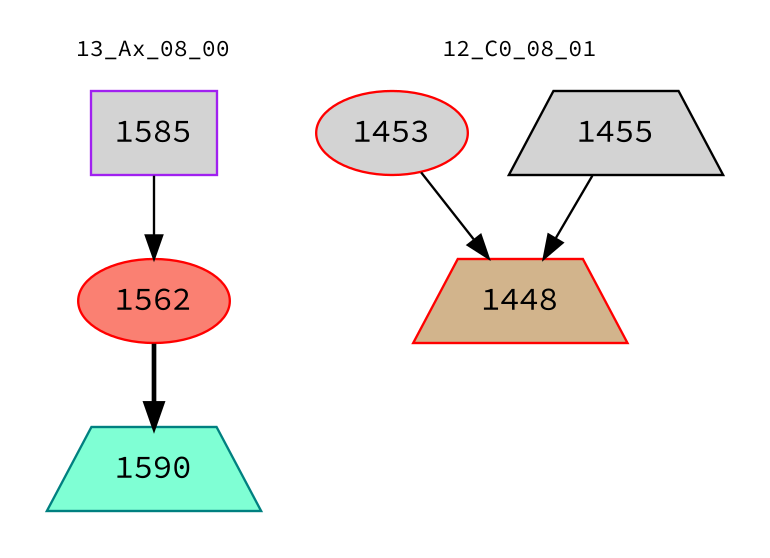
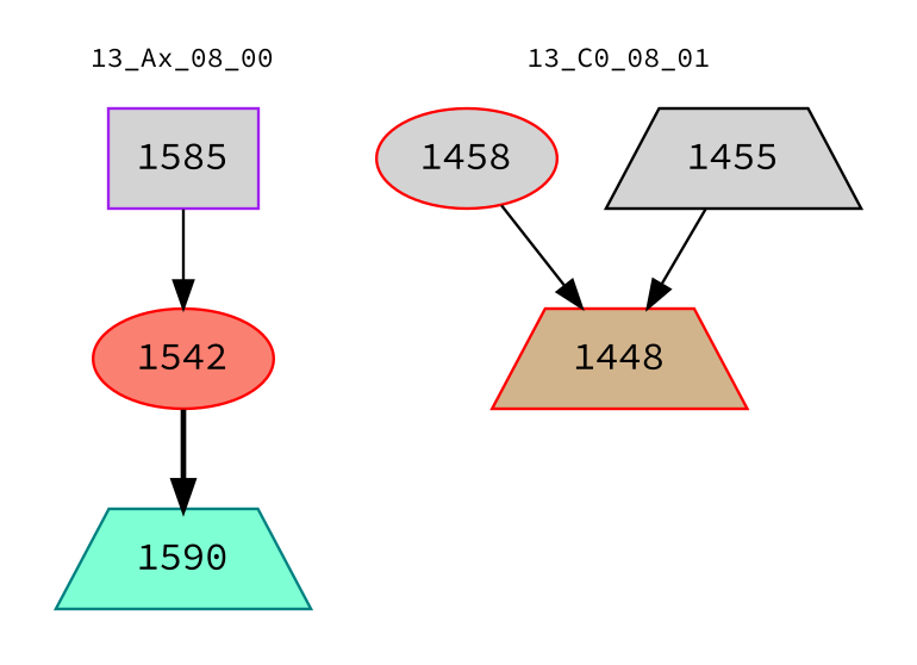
  digraph {
    fontname="Source Code Pro"
    node [color=red fillcolor=lightgrey fontname="Source Code Pro" shape=trapezium style=filled]
    edge [color=black fontname="Source Code Pro" style=solid]
    n1 [color=purple label=1585 shape=box]
-   n2 [fillcolor=salmon label=1562 shape=ellipse]
+   n2 [fillcolor=salmon label=1542 shape=ellipse]
    n3 [color=teal fillcolor=aquamarine label=1590]
    n4 [color=black label=1455]
    n5 [fillcolor=tan label=1448]
-   n6 [label=1453 shape=ellipse]
+   n6 [label=1458 shape=ellipse]
    subgraph cluster_1 {
      color=white
      fontsize=10
      label="13_Ax_08_00"
      n1
      n2
      n3
    }
    subgraph cluster_2 {
      color=white
      fontsize=10
-     label="12_C0_08_01"
+     label="13_C0_08_01"
      n4
      n5
      n6
    }
    n1 -> n2
    n2 -> n3 [style=bold]
    n4 -> n5
    n6 -> n5
  }
